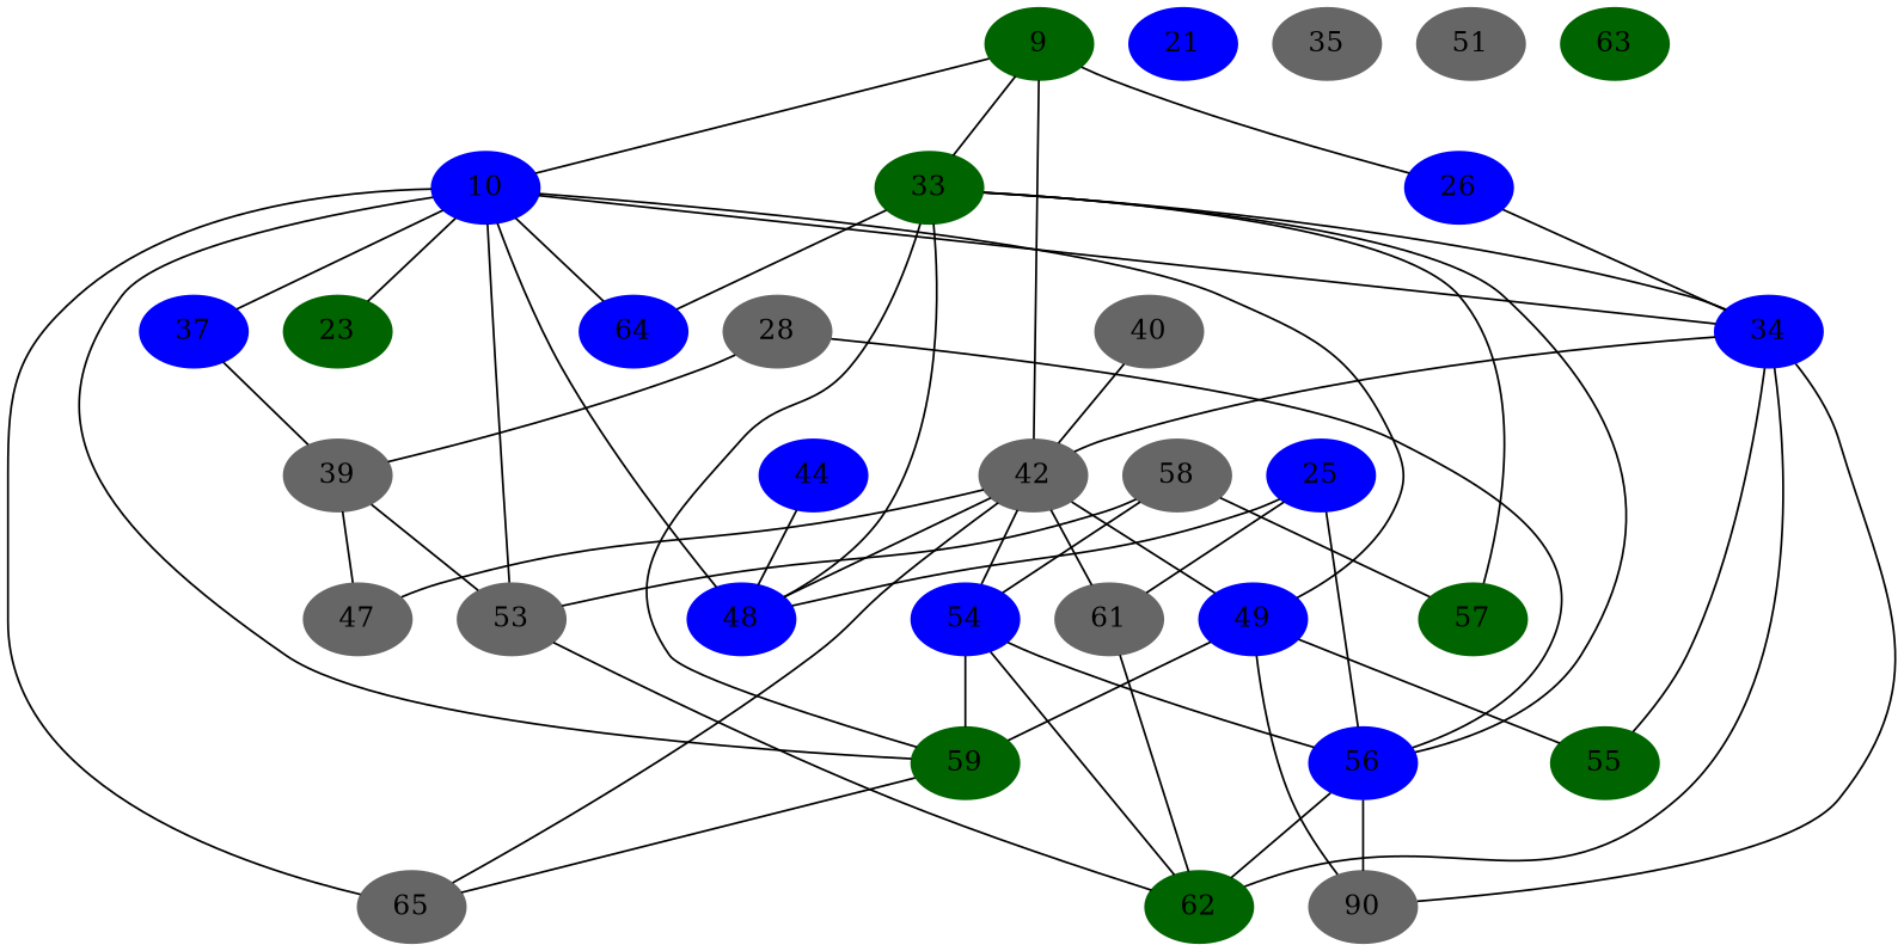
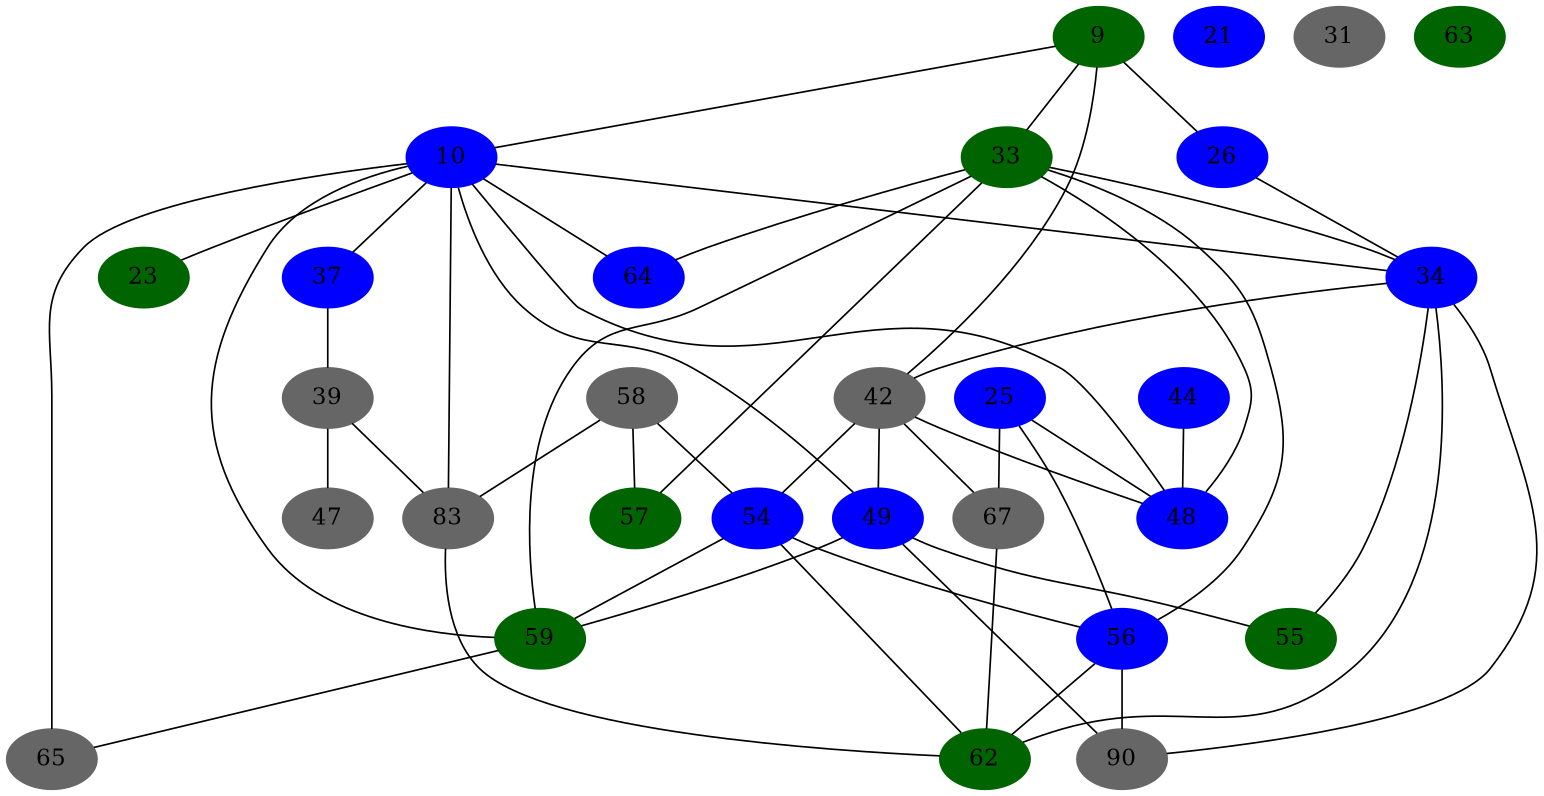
  graph {
    node [color=blue style=filled]
    10 [super="+7"]
    23 [color=darkgreen]
    34 [super="+18"]
    37
    48 [super="+31"]
    49 [super="+13+43+45"]
-   53 [color=gray40]
+   53 [color=gray40 label=83]
    59 [color=darkgreen super="+41+50+38"]
    64
    65 [color=gray40 super="+11+27"]
    9 [color=darkgreen]
    26
    33 [color=darkgreen super="+22"]
    42 [color=gray40 super="+2+3+24"]
    56 [super="+16"]
    57 [color=darkgreen]
-   61 [color=gray40]
+   61 [color=gray40 label=67]
    47 [color=gray40]
    54 [super="+32+46"]
    55 [color=darkgreen]
    n21 [color=gray40 label=90 super="+58"]
    62 [color=darkgreen super="+36"]
    39 [color=gray40]
    21
    25
-   28 [color=gray40]
-   35 [color=gray40]
-   40 [color=gray40]
    44
-   51 [color=gray40]
+   51 [color=gray40 label=31]
    n31 [color=gray40 label=58]
    63 [color=darkgreen]
    10 -- 23
    10 -- 34 [weight=2]
    10 -- 37
    10 -- 48
    10 -- 49
    10 -- 53
    10 -- 59
    10 -- 64
    10 -- 65 [weight=2]
    34 -- 42 [weight=2]
    34 -- 55
    34 -- n21 [weight=2]
    34 -- 62
    37 -- 39
    49 -- 59 [weight=2]
    49 -- 55
    49 -- n21
    53 -- 62
    59 -- 65
    9 -- 10
    9 -- 26
    9 -- 33
    9 -- 42 [weight=3]
    26 -- 34
    33 -- 34 [weight=2]
    33 -- 48
    33 -- 59 [weight=3]
    33 -- 64
    33 -- 56 [weight=2]
    33 -- 57
    42 -- 48
    42 -- 49 [weight=2]
-   42 -- 65
    42 -- 61
-   42 -- 47
    42 -- 54
    56 -- n21 [weight=3]
    56 -- 62 [weight=2]
    61 -- 62
    54 -- 59
    54 -- 56
    54 -- 62
    39 -- 53
    39 -- 47
    25 -- 48
    25 -- 56 [weight=2]
    25 -- 61
-   28 -- 56
-   28 -- 39
-   40 -- 42
    44 -- 48
    n31 -- 53
    n31 -- 57
    n31 -- 54
  }
